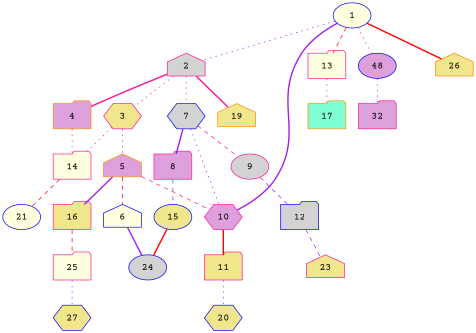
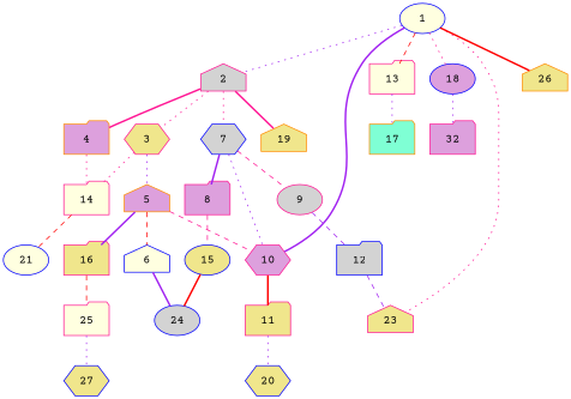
  graph {
    fontname="Courier Prime"
    node [color=deeppink fillcolor=khaki fontname="Courier Prime" shape=folder style=filled]
    edge [color=purple fontname="Courier Prime" style=dotted weight=1.0]
    1 [color=blue fillcolor=lightyellow shape=ellipse]
    2 [fillcolor=lightgrey shape=house]
    10 [fillcolor=plum shape=hexagon]
    13 [fillcolor=lightyellow]
-   18 [color=blue fillcolor=plum shape=ellipse label=48]
+   18 [color=blue fillcolor=plum shape=ellipse]
    23 [shape=house]
    26 [color=darkorange shape=house]
    3 [shape=hexagon]
    4 [color=darkorange fillcolor=plum]
    7 [color=blue fillcolor=lightgrey shape=hexagon]
    19 [color=darkorange shape=house]
    11
    17 [color=darkorange fillcolor=aquamarine]
    n14 [fillcolor=plum label=32]
    5 [color=darkorange fillcolor=plum shape=house]
    14 [fillcolor=lightyellow]
    8 [fillcolor=plum]
    9 [fillcolor=lightgrey shape=ellipse]
    6 [color=blue fillcolor=lightyellow shape=house]
    16
    21 [color=blue fillcolor=lightyellow shape=ellipse]
    24 [color=blue fillcolor=lightgrey shape=ellipse]
    25 [fillcolor=lightyellow]
    15 [color=blue shape=ellipse]
    12 [color=blue fillcolor=lightgrey]
    20 [color=blue shape=hexagon]
    27 [color=blue shape=hexagon]
    1 -- 2
    1 -- 10 [style=bold]
    1 -- 13 [color=red style=dashed]
    1 -- 18 [color=deeppink]
+   1 -- 23 [color=deeppink]
    1 -- 26 [color=red style=bold]
    2 -- 3 [color=deeppink]
    2 -- 4 [color=deeppink style=bold]
    2 -- 7 [color=deeppink]
    2 -- 19 [color=deeppink style=bold]
    10 -- 11 [color=red style=bold weight=2.0]
    13 -- 17
    18 -- n14
    3 -- 5
    3 -- 14 [color=deeppink]
    4 -- 14 [color=deeppink weight=3.0]
    7 -- 10
    7 -- 8 [style=bold]
    7 -- 9 [color=deeppink style=dashed]
    11 -- 20
    5 -- 10 [color=deeppink style=dashed]
    5 -- 6 [color=red style=dashed]
    5 -- 16 [style=bold]
    14 -- 21 [color=red style=dashed]
-   8 -- 15 [style=dashed]
+   8 -- 15 [color=deeppink style=dashed]
    9 -- 12 [style=dashed]
    6 -- 24 [style=bold]
    16 -- 25 [color=red style=dashed]
    25 -- 27
    15 -- 24 [color=red style=bold]
    12 -- 23 [style=dashed]
  }
